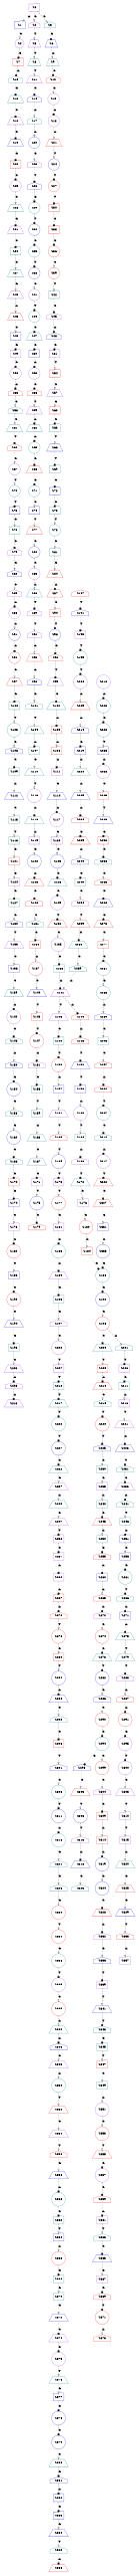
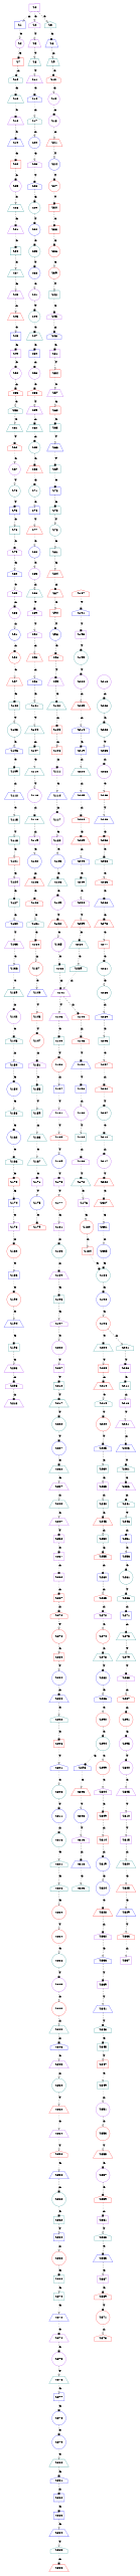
  strict digraph {
    node [color=teal shape=folder]
    edge [arrowhead=onormal style=dotted]
    S0 [color=purple]
    S1 [color=blue]
    S2 [color=purple shape=house]
    S3 [shape=house]
    S4 [color=purple shape=circle]
    S5 [color=purple shape=trapezium]
    S6 [color=blue shape=trapezium]
    S7 [color=red]
    S8 [shape=trapezium]
    S9 [shape=trapezium]
    S10 [shape=house]
    S11 [color=purple shape=trapezium]
    S12 [color=red shape=house]
    S13 [shape=trapezium]
    S14 [color=blue shape=house]
    S15 [color=purple shape=circle]
    S16 [color=purple shape=trapezium]
    S17 [shape=house]
    S18 [color=purple shape=circle]
    S19 [color=blue shape=trapezium]
    S20 [color=blue shape=circle]
    S21 [color=red shape=trapezium]
    S22 [color=red]
    S23 [color=purple shape=house]
    S24 [color=blue shape=circle]
    S25 [color=purple shape=circle]
    S26 [color=blue shape=house]
    S27 [color=red shape=circle]
    S28 [shape=trapezium]
    S29 [shape=circle]
    S30 [color=red]
    S31 [color=purple shape=trapezium]
    S32 [color=blue shape=circle]
    S33 [color=red]
    S34
    S35 [shape=circle]
    S36 [color=red shape=circle]
    S37 [shape=trapezium]
    S38 [color=blue shape=circle]
    S39 [color=red shape=circle]
    S40 [color=purple shape=trapezium]
    S41 [color=purple shape=circle]
    S42
    S43 [color=red shape=trapezium]
    S44 [shape=circle]
    S45 [color=purple shape=house]
    S46 [color=blue]
    S47 [shape=trapezium]
    S48 [color=blue shape=house]
    S49 [color=purple]
    S50 [color=blue]
    S51 [color=purple]
    S52 [color=purple shape=circle]
    S53 [color=purple shape=circle]
    S54 [color=red]
    S55 [color=red shape=house]
    S56 [color=red shape=house]
    S57 [color=purple shape=trapezium]
    S58 [shape=house]
    S59 [color=purple shape=trapezium]
    S60 [color=red]
    S61 [shape=trapezium]
    S62 [shape=trapezium]
    S63
    S64 [color=red shape=house]
    S65 [shape=circle]
    S66 [color=blue shape=trapezium]
    S67 [color=purple shape=circle]
    S68 [color=red shape=trapezium]
    S69
    S70 [shape=circle]
    S71 [shape=circle]
    S72 [color=blue]
    S73 [color=blue]
    S74 [color=blue]
    S75
    S76
    S77 [color=red shape=trapezium]
    S78 [shape=circle]
    S79 [color=purple shape=house]
    S80 [color=blue shape=circle]
    S81
    S82 [color=blue shape=house]
    S83 [color=purple shape=circle]
    S84 [color=red shape=trapezium]
    S85 [color=purple shape=house]
    S86 [shape=trapezium]
    S87 [color=red shape=trapezium]
    S88 [color=purple shape=circle]
    S89 [color=purple shape=house]
    S90 [color=red]
    S91 [color=blue shape=circle]
    S92 [color=purple shape=house]
    S93 [color=blue shape=circle]
    S94 [color=red shape=circle]
    S95 [color=red shape=trapezium]
    S96 [color=red shape=house]
    S97 [color=red shape=trapezium]
    S98 [color=blue shape=house]
    S99 [color=purple shape=trapezium]
    S100
    S101 [shape=house]
    S102 [shape=trapezium]
    S103 [shape=circle]
    S104 [shape=trapezium]
    S105 [color=red]
    S106 [color=blue shape=house]
    S107
    S108 [color=red]
    S109
    S110 [shape=trapezium]
    S111 [color=purple]
    S112 [color=blue shape=trapezium]
    S113 [color=purple shape=circle]
    S114 [color=blue shape=trapezium]
    S115
    S116 [shape=trapezium]
    S117 [color=purple shape=circle]
    S118
    S119 [color=purple]
    S120 [color=purple]
    S121 [color=red]
    S122 [color=blue shape=circle]
    S123 [color=blue shape=circle]
    S124 [color=purple]
    S125 [color=red shape=trapezium]
    S126 [shape=trapezium]
    S127
    S128 [color=red shape=house]
    S129 [color=purple shape=circle]
    S130 [color=blue shape=house]
    S131 [shape=house]
    S132 [color=red shape=trapezium]
    S133 [color=purple shape=trapezium]
    S134 [color=red]
    S135 [color=purple shape=circle]
    S136 [color=blue]
    S137 [color=red shape=circle]
    S138
    S139 [shape=trapezium]
    S140 [color=blue shape=trapezium]
    S141 [color=purple shape=trapezium]
    S142 [color=purple shape=circle]
    S143 [color=red]
    S144 [color=red shape=house]
    S145 [color=purple shape=trapezium]
    S146 [shape=house]
    S147 [color=red shape=circle]
    S148 [color=red shape=house]
    S149
    S150 [color=blue shape=house]
    S151 [color=purple shape=house]
    S152 [color=blue shape=trapezium]
    S153 [color=red shape=circle]
    S154 [color=blue shape=circle]
    S155
    S156 [color=blue]
    S157 [color=blue]
    S158 [shape=house]
    S159
    S160 [color=purple shape=circle]
    S161 [color=purple shape=trapezium]
    S162 [color=blue shape=circle]
    S163 [shape=trapezium]
    S164
    S165 [color=red shape=house]
    S166 [shape=house]
    S167 [shape=trapezium]
    S168 [color=purple shape=house]
    S169 [color=blue shape=circle]
    S170 [color=red]
    S171 [color=purple]
    S172 [shape=trapezium]
    S173 [color=purple]
    S174 [color=blue]
    S175 [color=blue shape=circle]
    S176 [color=purple]
    S177 [color=red shape=circle]
    S178 [color=purple]
    S179 [color=red shape=house]
    S180 [color=red shape=circle]
    S181 [color=purple]
    S182 [color=red shape=circle]
    S184 [color=red]
    S185 [shape=circle]
    S186 [color=blue]
    S188 [shape=circle]
    S189 [color=purple shape=trapezium]
    S190 [color=red shape=circle]
    S187 [color=red shape=house]
    S191 [color=blue shape=house]
    S192 [color=blue shape=circle]
    S193
    S194 [color=blue shape=trapezium]
    S195 [color=purple]
    S196 [color=red shape=circle]
    S197 [color=purple shape=house]
    S198
    S199 [shape=circle]
    S200 [shape=trapezium]
    S201 [shape=house]
    S202 [color=purple shape=circle]
    S203 [color=purple shape=trapezium]
    S204 [color=purple shape=circle]
    S205 [color=red]
    S206 [color=purple]
    S207 [color=purple]
    S208 [color=purple shape=house]
    S209 [color=red shape=trapezium]
    S210 [color=red shape=trapezium]
    S211
    S212
    S213 [color=purple shape=trapezium]
    S214 [color=blue shape=house]
    S215 [shape=house]
    S216 [color=purple]
    S217 [shape=trapezium]
    S219 [color=blue]
    S220 [color=red shape=circle]
    S221 [color=purple shape=trapezium]
    S222 [shape=circle]
    S218 [color=purple shape=circle]
    S223 [shape=circle]
    S224 [shape=trapezium]
    S225 [color=blue shape=house]
    S226 [color=blue shape=trapezium]
    S227 [color=blue shape=circle]
    S228 [shape=circle]
    S229 [color=blue shape=trapezium]
    S230
    S231 [shape=house]
    S232 [shape=trapezium]
    S233 [color=blue]
    S234 [color=red shape=house]
    S235 [color=purple]
    S236 [color=purple shape=trapezium]
    S237 [color=purple shape=trapezium]
    S238 [color=purple shape=circle]
    S239 [color=red shape=trapezium]
    S240
    S241 [shape=house]
    S242 [shape=trapezium]
    S243 [color=red]
    S244 [color=blue shape=house]
    S245 [color=red shape=trapezium]
    S246
    S247 [color=purple shape=trapezium]
    S248 [color=blue shape=trapezium]
    S249
    S250
    S251 [color=blue]
    S252 [color=purple]
    S253 [color=red]
    S254 [color=purple shape=house]
    S255 [color=red shape=house]
    S256 [color=blue]
    S257 [color=purple]
    S258 [shape=house]
    S259 [color=red shape=trapezium]
    S260 [color=blue]
    S261 [shape=circle]
    S262 [color=purple]
    S263 [color=red shape=house]
    S264 [shape=trapezium]
    S265 [color=red shape=house]
    S266 [shape=house]
    S267 [color=red]
    S268 [color=blue shape=trapezium]
    S269 [shape=house]
    S270 [color=purple shape=house]
    S271 [color=blue]
    S272 [color=red shape=house]
    S273 [color=red shape=trapezium]
    S274 [color=red shape=circle]
    S275 [shape=trapezium]
    S276 [color=red shape=circle]
    S277 [color=red]
    S278 [shape=trapezium]
    S279 [shape=trapezium]
    S280 [color=red]
    S281 [shape=circle]
    S282 [color=blue shape=circle]
    S283 [color=purple shape=house]
    S284 [color=blue shape=circle]
    S285 [shape=circle]
    S286 [color=blue shape=house]
    S287 [color=red shape=house]
    S288 [color=blue shape=trapezium]
    S289 [color=blue shape=house]
    S290 [color=red shape=circle]
    S291 [color=red shape=circle]
    S292 [shape=house]
    S293
    S294 [shape=circle]
    S295 [color=purple shape=circle]
    S296 [color=red]
    S297 [color=red shape=house]
    S298 [color=blue shape=house]
    S299 [color=red shape=circle]
    S300 [color=purple shape=circle]
    S301 [color=blue shape=house]
    S302 [color=red shape=house]
    S303 [color=red shape=trapezium]
    S304 [color=purple shape=house]
    S305 [color=purple shape=trapezium]
    S306 [shape=circle]
    S307 [shape=circle]
    S308 [color=blue shape=circle]
    S309 [color=red]
    S310 [color=purple]
    S311 [color=blue shape=circle]
    S312 [shape=house]
    S313 [color=purple shape=house]
    S314 [color=red]
    S315 [color=purple]
    S316 [shape=circle]
    S317 [color=purple shape=circle]
    S318 [color=blue shape=trapezium]
    S319 [color=blue shape=circle]
    S320 [shape=trapezium]
    S321 [shape=house]
    S322 [color=red shape=trapezium]
    S323 [shape=house]
    S324 [color=blue shape=circle]
    S325 [color=red shape=trapezium]
    S326 [shape=house]
    S327 [color=red shape=trapezium]
    S328 [color=red shape=trapezium]
    S329 [color=blue shape=trapezium]
    S330 [color=red shape=circle]
    S331 [color=blue]
    S332 [color=purple shape=house]
    S333 [color=red shape=house]
    S334 [color=red shape=circle]
    S335 [color=blue shape=circle]
    S336 [color=blue shape=house]
    S337 [color=purple]
    S338 [shape=circle]
    S339 [color=purple]
    S340 [color=purple shape=circle]
    S341 [color=blue shape=trapezium]
    S342 [color=red shape=circle]
    S343 [shape=house]
    S344 [shape=trapezium]
    S345
    S346 [color=blue shape=house]
    S347 [color=red]
    S348 [color=purple shape=trapezium]
    S349
    S350 [shape=circle]
    S351 [color=purple shape=circle]
    S352 [color=red shape=trapezium]
    S353 [color=red shape=circle]
    S354 [color=purple shape=trapezium]
    S355 [color=red shape=trapezium]
    S356 [color=red shape=house]
    S357 [color=purple shape=circle]
    S358 [color=blue shape=trapezium]
    S359 [color=red shape=house]
    S360 [shape=circle]
    S361 [color=purple]
    S362
    S363 [shape=house]
    S364 [color=blue]
    S365 [color=blue shape=trapezium]
    S366 [color=red shape=circle]
    S367 [color=purple]
    S368
    S369 [color=red shape=house]
    S370
    S371 [color=red shape=circle]
    S372 [color=blue shape=trapezium]
    S373 [color=red shape=house]
    S374 [color=purple shape=trapezium]
    S375 [color=purple shape=circle]
    S376 [shape=trapezium]
    S377 [color=blue]
    S378 [color=blue shape=circle]
    S379 [color=blue shape=circle]
    S380 [shape=trapezium]
    S381 [color=blue shape=house]
    S382 [color=blue]
    S383 [color=blue]
    S384 [color=blue shape=trapezium]
    n385 [label=S985 shape=house]
    S386 [color=red shape=trapezium]
    S0 -> S1 [label=A]
    S0 -> S2 [label=G]
    S0 -> S3 [label=C style=dashed]
    S1 -> S4 [label=C]
    S2 -> S5 [label=T]
    S3 -> S6 [arrowhead=box label=G]
    S4 -> S7 [arrowhead=box label=G style=dashed]
    S5 -> S8 [label=T style=dashed]
    S6 -> S9 [label=A style=dashed]
    S7 -> S10 [arrowhead=box label=A style=dashed]
    S8 -> S11 [label=T]
    S9 -> S12 [arrowhead=box label=C style=dashed]
    S10 -> S13 [arrowhead=box label=G]
    S11 -> S14 [arrowhead=box label=C]
    S12 -> S15 [label=G]
    S13 -> S16 [arrowhead=box label=C]
    S14 -> S17 [label=A]
    S15 -> S18 [arrowhead=box label=A]
    S16 -> S19 [arrowhead=box label=C style=dashed]
    S17 -> S20 [label=A style=dashed]
    S18 -> S21 [label=A]
    S19 -> S22 [arrowhead=box label=G]
    S20 -> S23 [label=G]
    S21 -> S24 [label=T style=dashed]
    S22 -> S25 [arrowhead=box label=C style=dashed]
    S23 -> S26 [arrowhead=box label=T]
    S24 -> S27 [arrowhead=box label=T]
    S25 -> S28 [label=C style=dashed]
    S26 -> S29 [arrowhead=box label=G style=dashed]
    S27 -> S30 [arrowhead=box label=T]
    S28 -> S31 [arrowhead=box label=G style=dashed]
    S29 -> S32 [arrowhead=box label=T style=dashed]
    S30 -> S33 [arrowhead=box label=C style=dashed]
    S31 -> S34 [arrowhead=box label=C]
    S32 -> S35 [arrowhead=box label=C]
    S33 -> S36 [arrowhead=box label=G style=dashed]
    S34 -> S37 [label=C style=dashed]
    S35 -> S38 [arrowhead=box label=T style=dashed]
    S36 -> S39 [label=C]
    S37 -> S40 [label=G style=dashed]
    S38 -> S41 [label=C]
    S39 -> S42 [label=T style=dashed]
    S40 -> S43 [label=A style=dashed]
    S41 -> S44 [arrowhead=box label=T style=dashed]
    S42 -> S45 [arrowhead=box label=C]
    S43 -> S46 [label=C]
    S44 -> S47 [arrowhead=box label=C]
    S45 -> S48 [arrowhead=box label=A style=dashed]
    S46 -> S49 [arrowhead=box label=G]
    S47 -> S50 [arrowhead=box label=C]
    S48 -> S51 [arrowhead=box label=G]
    S49 -> S52 [arrowhead=box label=C style=dashed]
    S50 -> S53 [arrowhead=box label=A]
    S51 -> S54 [label=T style=dashed]
    S52 -> S55 [arrowhead=box label=A style=dashed]
    S53 -> S56 [arrowhead=box label=C]
    S54 -> S57 [label=C]
    S55 -> S58 [label=C style=dashed]
    S56 -> S59 [label=T]
    S57 -> S60 [label=G]
    S58 -> S61 [label=C style=dashed]
    S59 -> S62 [arrowhead=box label=A style=dashed]
    S60 -> S63 [arrowhead=box label=G]
    S61 -> S64 [arrowhead=box label=T]
    S62 -> S65 [arrowhead=box label=A]
    S63 -> S66 [label=T]
    S64 -> S67 [label=C]
    S65 -> S68 [arrowhead=box label=G style=dashed]
    S66 -> S69 [arrowhead=box label=T]
    S67 -> S70 [label=T]
    S68 -> S71 [arrowhead=box label=G]
    S69 -> S72 [arrowhead=box label=C]
    S70 -> S73 [arrowhead=box label=T]
    S71 -> S74 [label=C]
    S72 -> S75 [arrowhead=box label=C style=dashed]
    S73 -> S76 [label=C style=dashed]
    S74 -> S77 [label=T]
    S75 -> S78 [label=T style=dashed]
    S76 -> S79 [arrowhead=box label=C style=dashed]
    S77 -> S80 [label=C]
    S78 -> S81 [label=C]
    S79 -> S82 [label=G style=dashed]
    S80 -> S83 [label=C style=dashed]
    S81 -> S84 [label=G style=dashed]
    S82 -> S85 [label=C]
    S83 -> S86 [label=A style=dashed]
    S84 -> S87 [arrowhead=box label=A]
    S85 -> S88 [arrowhead=box label=A style=dashed]
    S86 -> S89 [arrowhead=box label=T style=dashed]
    S87 -> S90 [label=C style=dashed]
    S88 -> S91 [label=A]
    S89 -> S92 [label=T]
    S90 -> S93 [arrowhead=box label=T style=dashed]
    S91 -> S94 [arrowhead=box label=A]
    S92 -> S95 [label=A style=dashed]
    S93 -> S96 [arrowhead=box label=G style=dashed]
    S94 -> S97 [label=C]
    S95 -> S98 [label=A]
    S96 -> S99 [arrowhead=box label=T style=dashed]
    S97 -> S100 [arrowhead=box label=G style=dashed]
    S98 -> S101 [label=G style=dashed]
    S99 -> S102 [arrowhead=box label=G style=dashed]
    S100 -> S103 [label=T style=dashed]
    S101 -> S104 [label=T]
    S102 -> S105 [arrowhead=box label=A style=dashed]
    S103 -> S106 [label=C style=dashed]
    S104 -> S107 [arrowhead=box label=A style=dashed]
    S105 -> S108 [label=A style=dashed]
    S106 -> S109 [arrowhead=box label=C]
    S107 -> S110 [label=G]
    S108 -> S111 [arrowhead=box label=A]
    S109 -> S112 [label=A]
    S110 -> S113 [label=T style=dashed]
    S111 -> S114 [label=G]
    S112 -> S115 [label=C]
    S113 -> S116 [arrowhead=box label=A]
    S114 -> S117 [arrowhead=box label=A style=dashed]
    S115 -> S118 [label=T]
    S116 -> S119 [label=A style=dashed]
    S117 -> S120 [label=G]
    S118 -> S121 [label=G style=dashed]
    S119 -> S122 [label=G]
    S120 -> S123 [label=C style=dashed]
    S121 -> S124 [label=G style=dashed]
    S122 -> S125 [arrowhead=box label=A]
    S123 -> S126 [arrowhead=box label=C style=dashed]
    S124 -> S127 [arrowhead=box label=G style=dashed]
    S125 -> S128 [arrowhead=box label=C]
    S126 -> S129 [arrowhead=box label=C]
    S127 -> S130 [label=G]
    S128 -> S131 [label=C]
    S129 -> S132 [arrowhead=box label=T]
    S130 -> S133 [label=T]
    S131 -> S134 [arrowhead=box label=C style=dashed]
    S132 -> S135 [label=C]
    S133 -> S136 [label=C style=dashed]
    S134 -> S137 [label=A style=dashed]
    S135 -> S138 [arrowhead=box label=C style=dashed]
    S136 -> S139 [label=C]
    S137 -> S140 [label=C style=dashed]
    S138 -> S141 [arrowhead=box label=A style=dashed]
    S139 -> S142 [arrowhead=box label=A]
    S140 -> S143 [label=T]
    S141 -> S144 [arrowhead=box label=A style=dashed]
    S141 -> S145 [label=T style=dashed]
    S142 -> S146 [arrowhead=box label=C]
    S143 -> S147 [arrowhead=box label=T]
    S144 -> S148 [arrowhead=box label=A style=dashed]
    S145 -> S149 [arrowhead=box label=C style=dashed]
    S146 -> S150 [label=A]
    S147 -> S151 [arrowhead=box label=A]
    S148 -> S152 [arrowhead=box label=T]
    S149 -> S153 [arrowhead=box label=T style=dashed]
    S150 -> S154 [arrowhead=box label=G style=dashed]
    S151 -> S155 [arrowhead=box label=C style=dashed]
    S152 -> S156 [arrowhead=box label=T]
    S153 -> S157 [label=A style=dashed]
    S154 -> S158 [label=G]
    S155 -> S159 [label=T]
    S156 -> S160 [label=A]
    S157 -> S161 [label=T]
-   S158 -> S162 [label=G]
+   S158 -> S162 [arrowhead=box label=G]
    S159 -> S163 [label=A]
    S160 -> S164 [label=T style=dashed]
    S161 -> S165 [label=T]
    S162 -> S166 [arrowhead=box label=C]
    S163 -> S167 [label=C]
    S164 -> S168 [arrowhead=box label=A]
    S165 -> S169 [label=T]
    S166 -> S170 [arrowhead=box label=C style=dashed]
    S167 -> S171 [arrowhead=box label=C]
    S168 -> S172 [arrowhead=box label=T]
    S169 -> S173 [arrowhead=box label=T]
    S170 -> S174 [arrowhead=box label=G style=dashed]
    S171 -> S175 [label=T]
    S172 -> S176 [label=C style=dashed]
    S173 -> S177 [label=T]
    S174 -> S178 [label=C style=dashed]
    S175 -> S179 [arrowhead=box label=C style=dashed]
    S176 -> S180 [label=G]
    S177 -> S181 [label=G style=dashed]
    S178 -> S182 [arrowhead=box label=A style=dashed]
    S180 -> S184 [label=A style=dashed]
    S181 -> S185 [arrowhead=box label=A]
    S182 -> S186 [label=C]
    S184 -> S188 [arrowhead=box label=G]
    S185 -> S189 [arrowhead=box label=A]
    S186 -> S190 [arrowhead=box label=C]
    S188 -> S192 [arrowhead=box label=G style=dashed]
    S189 -> S193 [arrowhead=box label=G style=dashed]
    S190 -> S194 [label=C style=dashed]
    S187 -> S191 [arrowhead=box label=T]
    S191 -> S195 [arrowhead=box label=T]
    S192 -> S196 [label=G]
    S193 -> S197 [label=G style=dashed]
    S194 -> S198 [arrowhead=box label=G]
    S195 -> S199 [arrowhead=box label=T]
    S196 -> S200 [arrowhead=box label=C]
    S196 -> S201 [label=A style=dashed]
    S197 -> S202 [label=C style=dashed]
    S198 -> S203 [label=C style=dashed]
    S199 -> S204 [arrowhead=box label=T]
    S200 -> S205 [label=T]
    S201 -> S206 [arrowhead=box label=T style=dashed]
    S202 -> S207 [label=T]
    S203 -> S208 [arrowhead=box label=A style=dashed]
    S204 -> S209 [label=A style=dashed]
    S205 -> S210 [arrowhead=box label=A style=dashed]
    S206 -> S211 [arrowhead=box label=G]
    S207 -> S212 [arrowhead=box label=T]
    S208 -> S213 [arrowhead=box label=A style=dashed]
    S209 -> S214 [label=A]
    S210 -> S215 [label=C]
    S211 -> S216 [label=A]
    S212 -> S217 [arrowhead=box label=T style=dashed]
    S214 -> S219 [arrowhead=box label=G style=dashed]
    S215 -> S220 [arrowhead=box label=T]
    S216 -> S221 [label=T]
    S217 -> S222 [arrowhead=box label=T style=dashed]
    S219 -> S224 [label=A style=dashed]
    S220 -> S225 [arrowhead=box label=T style=dashed]
    S221 -> S226 [arrowhead=box label=A style=dashed]
    S222 -> S227 [arrowhead=box label=T]
    S218 -> S223 [arrowhead=box label=A]
    S223 -> S228 [arrowhead=box label=G style=dashed]
    S224 -> S229 [label=A]
    S225 -> S230 [label=C style=dashed]
    S226 -> S231 [arrowhead=box label=T]
    S227 -> S232 [arrowhead=box label=C style=dashed]
    S228 -> S233 [label=T style=dashed]
    S229 -> S234 [arrowhead=box label=A]
    S230 -> S235 [label=G]
    S231 -> S236 [arrowhead=box label=G style=dashed]
    S232 -> S237 [label=G]
    S233 -> S238 [arrowhead=box label=A]
    S234 -> S239 [arrowhead=box label=G]
    S235 -> S240 [label=A]
    S236 -> S241 [arrowhead=box label=A]
    S237 -> S242 [label=A]
    S238 -> S243 [label=C]
    S239 -> S244 [label=A]
    S240 -> S245 [arrowhead=box label=C style=dashed]
    S241 -> S246 [label=T style=dashed]
    S242 -> S247 [label=C]
    S243 -> S248 [label=T style=dashed]
    S244 -> S249 [arrowhead=box label=C]
    S245 -> S250 [label=A style=dashed]
    S246 -> S251 [arrowhead=box label=A]
    S247 -> S252 [arrowhead=box label=T style=dashed]
    S248 -> S253 [arrowhead=box label=G]
    S249 -> S254 [label=C]
    S250 -> S255 [arrowhead=box label=G style=dashed]
    S251 -> S256 [label=C style=dashed]
    S252 -> S257 [arrowhead=box label=C style=dashed]
    S253 -> S258 [arrowhead=box label=C style=dashed]
    S254 -> S259 [label=T]
    S255 -> S260 [arrowhead=box label=A]
    S256 -> S261 [arrowhead=box label=G]
    S257 -> S262 [arrowhead=box label=A]
    S258 -> S263 [label=C]
    S259 -> S264 [arrowhead=box label=C style=dashed]
    S260 -> S265 [label=A style=dashed]
    S261 -> S266 [arrowhead=box label=T]
    S262 -> S267 [arrowhead=box label=A]
    S263 -> S268 [arrowhead=box label=C]
    S264 -> S269 [label=C style=dashed]
    S265 -> S270 [arrowhead=box label=A]
    S266 -> S271 [arrowhead=box label=A]
    S267 -> S272 [arrowhead=box label=A style=dashed]
    S268 -> S273 [arrowhead=box label=G]
    S269 -> S141 [label=A]
    S270 -> S274 [label=C]
    S271 -> S275 [arrowhead=box label=A]
    S272 -> S276 [label=T style=dashed]
    S273 -> S277 [label=C]
    S274 -> S278 [arrowhead=box label=C]
    S275 -> S279 [label=T style=dashed]
    S276 -> S280 [label=C style=dashed]
    S277 -> S281 [arrowhead=box label=C style=dashed]
    S278 -> S282 [arrowhead=box label=T style=dashed]
    S279 -> S283 [arrowhead=box label=T]
    S280 -> S284 [label=T style=dashed]
    S281 -> S285 [label=G style=dashed]
    S282 -> S286 [label=G style=dashed]
    S283 -> S287 [label=A]
    S284 -> S288 [arrowhead=box label=A style=dashed]
    S285 -> S289 [label=A style=dashed]
    S286 -> S290 [label=C]
    S287 -> S291 [arrowhead=box label=A]
    S288 -> S292 [label=C style=dashed]
    S289 -> S293 [label=C style=dashed]
    S290 -> S294 [arrowhead=box label=C style=dashed]
    S291 -> S295 [arrowhead=box label=G]
    S292 -> S296 [arrowhead=box label=C style=dashed]
    S293 -> S297 [label=C]
    S294 -> S298 [arrowhead=box label=G]
    S294 -> S299 [label=C]
    S295 -> S300 [arrowhead=box label=T style=dashed]
    S296 -> S301 [label=T]
    S297 -> S302 [arrowhead=box label=A]
    S298 -> S303 [label=C]
    S299 -> S304 [label=C]
    S300 -> S305 [label=C style=dashed]
    S301 -> S306 [label=C]
    S302 -> S307 [arrowhead=box label=T]
    S303 -> S308 [label=T]
    S304 -> S309 [arrowhead=box label=C style=dashed]
    S305 -> S310 [label=T]
    S306 -> S311 [arrowhead=box label=T style=dashed]
    S307 -> S312 [arrowhead=box label=C]
    S308 -> S313 [label=T style=dashed]
    S309 -> S314 [label=A style=dashed]
    S310 -> S315 [label=T style=dashed]
    S311 -> S316 [arrowhead=box label=A]
    S312 -> S317 [arrowhead=box label=A]
    S313 -> S318 [arrowhead=box label=A style=dashed]
    S314 -> S319 [arrowhead=box label=A style=dashed]
    S315 -> S320 [label=A style=dashed]
    S316 -> S321 [label=G]
    S317 -> S322 [arrowhead=box label=T]
    S318 -> S323 [label=G]
    S319 -> S324 [label=G style=dashed]
    S320 -> S325 [label=G]
    S321 -> S326 [label=G style=dashed]
    S322 -> S327 [arrowhead=box label=C]
    S324 -> S328 [arrowhead=box label=C]
    S325 -> S329 [label=G style=dashed]
    S326 -> S330 [label=G style=dashed]
    S327 -> S331 [label=G]
    S328 -> S332 [arrowhead=box label=A style=dashed]
    S329 -> S333 [label=T style=dashed]
    S330 -> S334 [label=T]
    S331 -> S335 [label=A]
    S332 -> S336 [label=G style=dashed]
    S333 -> S337 [label=A]
    S334 -> S338 [label=G]
    S335 -> S188 [arrowhead=box label=G]
    S336 -> S339 [arrowhead=box label=T style=dashed]
    S338 -> S340 [arrowhead=box label=T style=dashed]
    S339 -> S341 [label=T style=dashed]
    S340 -> S342 [label=C style=dashed]
    S341 -> S343 [arrowhead=box label=T style=dashed]
    S342 -> S344 [label=A style=dashed]
    S343 -> S345 [arrowhead=box label=G]
    S344 -> S346 [arrowhead=box label=A style=dashed]
    S345 -> S347 [label=T style=dashed]
    S346 -> S348 [label=C]
    S347 -> S349 [label=C]
    S348 -> S350 [label=A]
    S349 -> S351 [label=A]
    S350 -> S352 [label=T style=dashed]
    S351 -> S353 [label=C style=dashed]
    S352 -> S354 [label=C]
    S353 -> S355 [label=T]
    S354 -> S356 [label=T]
    S355 -> S357 [arrowhead=box label=G]
    S356 -> S358 [label=G]
    S357 -> S359 [arrowhead=box label=C style=dashed]
    S358 -> S360 [arrowhead=box label=A style=dashed]
    S359 -> S361 [arrowhead=box label=A]
    S360 -> S362 [arrowhead=box label=C]
    S361 -> S363 [label=T style=dashed]
    S362 -> S364 [label=T style=dashed]
    S363 -> S365 [arrowhead=box label=C style=dashed]
    S364 -> S366 [label=A]
    S365 -> S367 [label=G style=dashed]
    S366 -> S368 [arrowhead=box label=G style=dashed]
    S367 -> S369 [arrowhead=box label=G]
    S368 -> S370 [label=G]
    S369 -> S371 [arrowhead=box label=T style=dashed]
    S370 -> S372 [label=G]
    S371 -> S373 [label=A]
    S372 -> S374 [arrowhead=box label=C]
    S374 -> S375 [arrowhead=box label=C style=dashed]
    S375 -> S376 [label=T style=dashed]
    S376 -> S377 [label=G]
    S377 -> S378 [arrowhead=box label=G]
    S378 -> S379 [arrowhead=box label=C style=dashed]
    S379 -> S380 [label=C]
    S380 -> S381 [arrowhead=box label=G style=dashed]
    S381 -> S382 [arrowhead=box label=A style=dashed]
    S382 -> S383 [arrowhead=box label=G]
    S383 -> S384 [label=G style=dashed]
    S384 -> n385 [label=T]
    n385 -> S386 [arrowhead=box label=A]
  }
